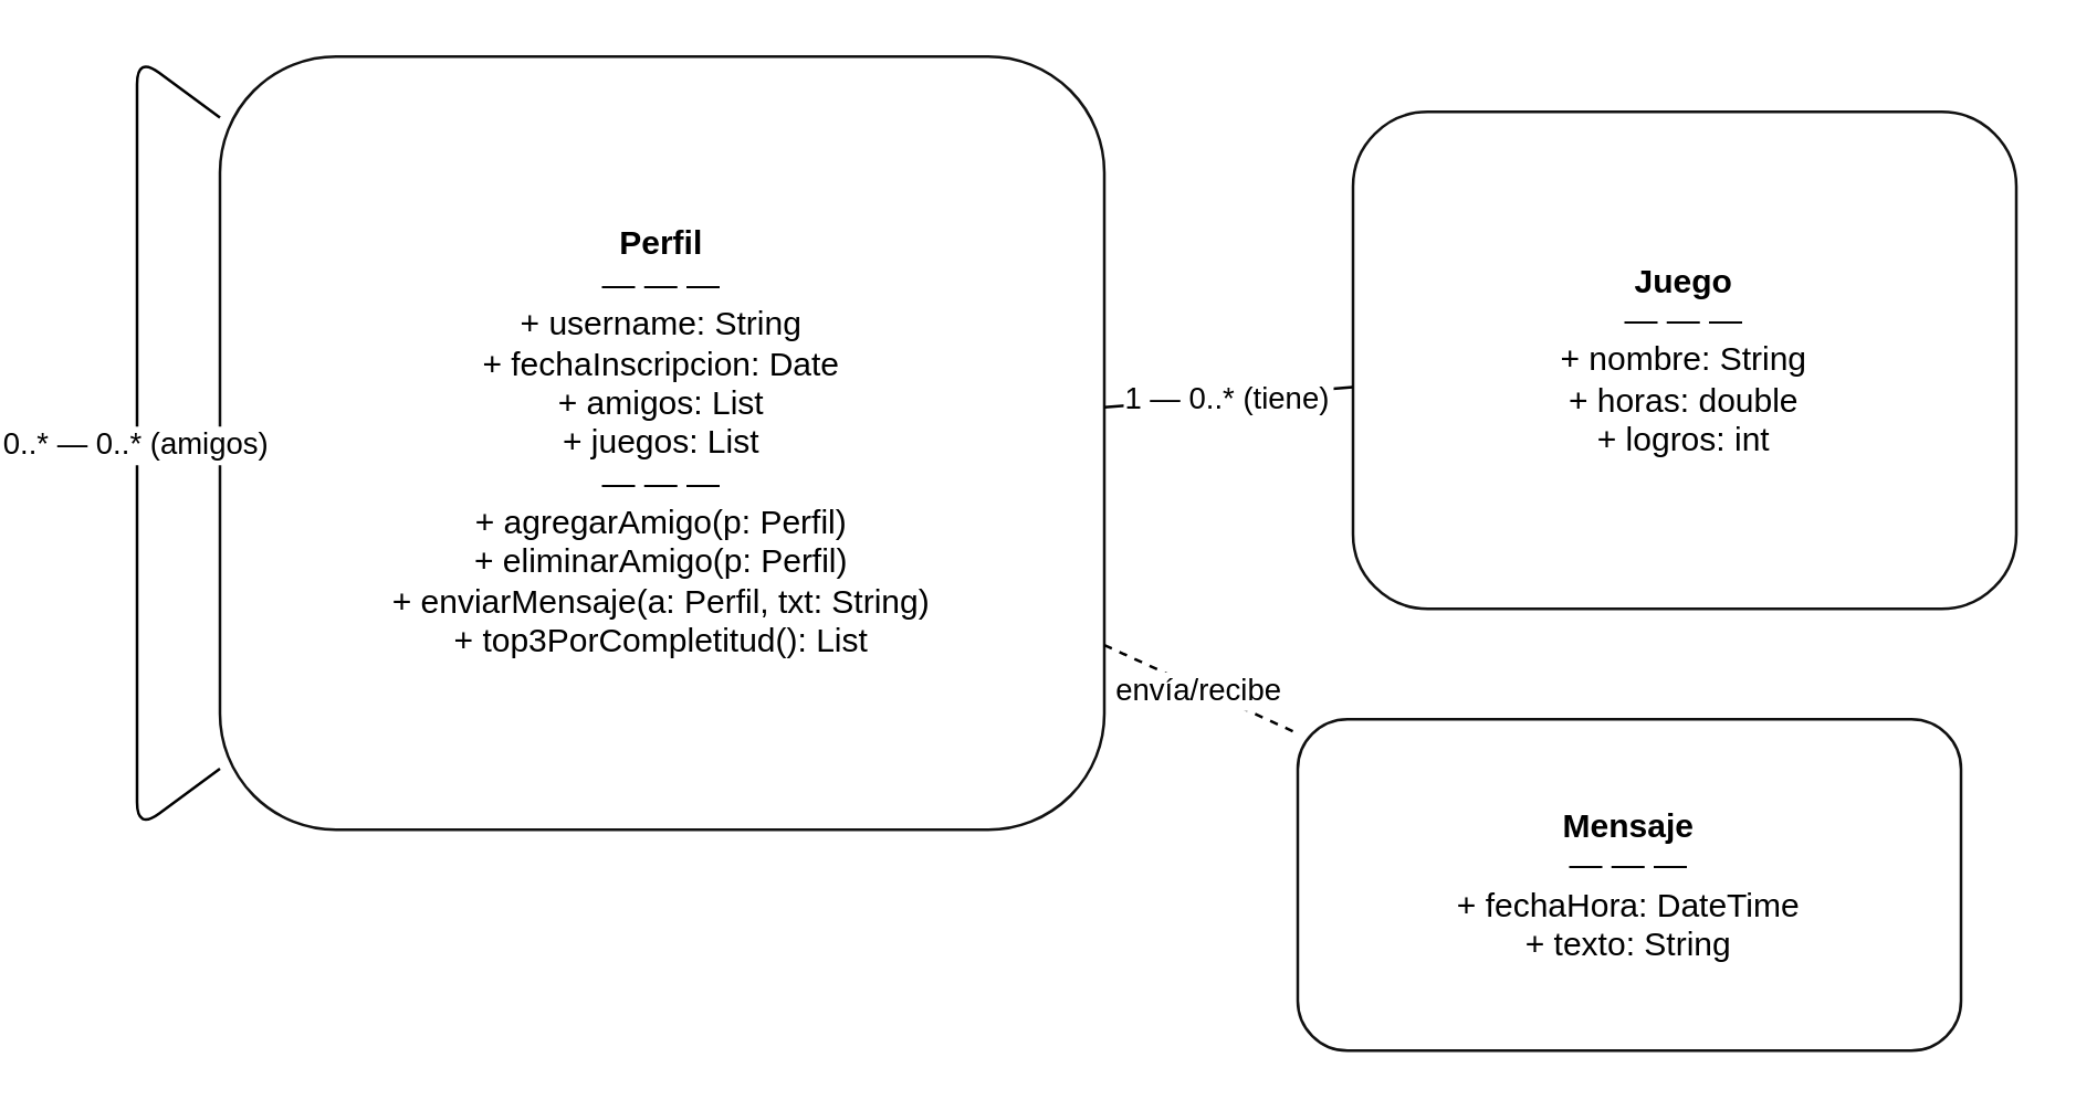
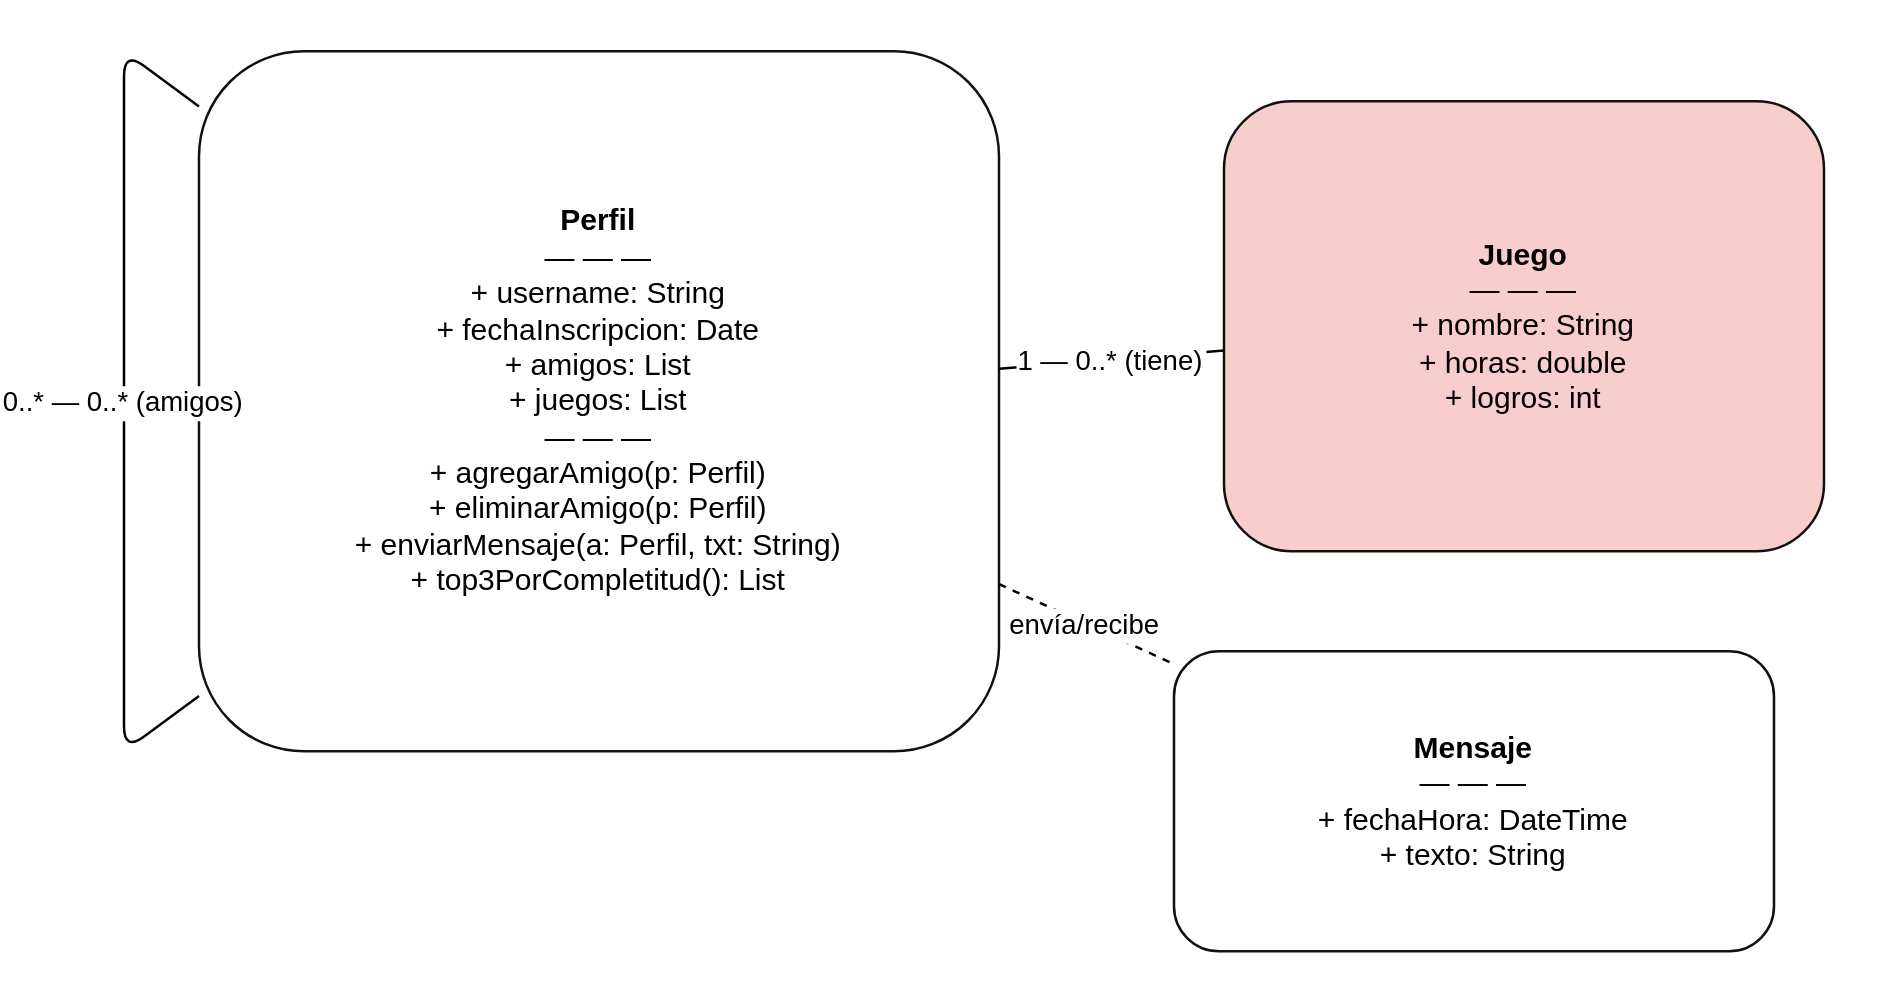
  <mxCell id="0" />
  <mxCell id="1" parent="0" />
  <mxCell id="2" value="&lt;b&gt;Perfil&lt;/b&gt;&#10;— — —&#10;+ username: String&#10;+ fechaInscripcion: Date&#10;+ amigos: List&lt;Perfil&gt;&#10;+ juegos: List&lt;Juego&gt;&#10;— — —&#10;+ agregarAmigo(p: Perfil)&#10;+ eliminarAmigo(p: Perfil)&#10;+ enviarMensaje(a: Perfil, txt: String)&#10;+ top3PorCompletitud(): List&lt;Juego&gt;" style="rounded=1;whiteSpace=wrap;html=1;spacing=8;strokeColor=#111111;" vertex="1" parent="1"><mxGeometry x="50" y="20" width="320" height="280" as="geometry" /></mxCell>
- <mxCell id="3" value="&lt;b&gt;Juego&lt;/b&gt;&#10;— — —&#10;+ nombre: String&#10;+ horas: double&#10;+ logros: int" style="rounded=1;whiteSpace=wrap;html=1;spacing=8;strokeColor=#111111;" vertex="1" parent="1"><mxGeometry x="460" y="40" width="240" height="180" as="geometry" /></mxCell>
+ <mxCell id="3" value="&lt;b&gt;Juego&lt;/b&gt;&#10;— — —&#10;+ nombre: String&#10;+ horas: double&#10;+ logros: int" style="rounded=1;whiteSpace=wrap;html=1;spacing=8;strokeColor=#111111;fillColor=#f8cecc;" vertex="1" parent="1"><mxGeometry x="460" y="40" width="240" height="180" as="geometry" /></mxCell>
  <mxCell id="4" value="&lt;b&gt;Mensaje&lt;/b&gt;&#10;— — —&#10;+ fechaHora: DateTime&#10;+ texto: String" style="rounded=1;whiteSpace=wrap;html=1;spacing=8;strokeColor=#111111;" vertex="1" parent="1"><mxGeometry x="440" y="260" width="240" height="120" as="geometry" /></mxCell>
  <mxCell id="5" value="1 — 0..* (tiene)" style="endArrow=none;startArrow=none;" edge="1" parent="1" source="2" target="3"><mxGeometry relative="1" as="geometry" /></mxCell>
  <mxCell id="6" value="0..* — 0..* (amigos)" style="endArrow=none;edgeStyle=loopEdgeStyle;" edge="1" parent="1" source="2" target="2"><mxGeometry relative="1" as="geometry"><mxPoint x="20" y="0" as="targetPoint" /><Array as="points"><mxPoint x="20" y="20" /><mxPoint x="20" y="260" /></Array></mxGeometry></mxCell>
  <mxCell id="7" value="envía/recibe" style="endArrow=none;startArrow=none;dashed=1;" edge="1" parent="1" source="2" target="4"><mxGeometry relative="1" as="geometry" /></mxCell>
